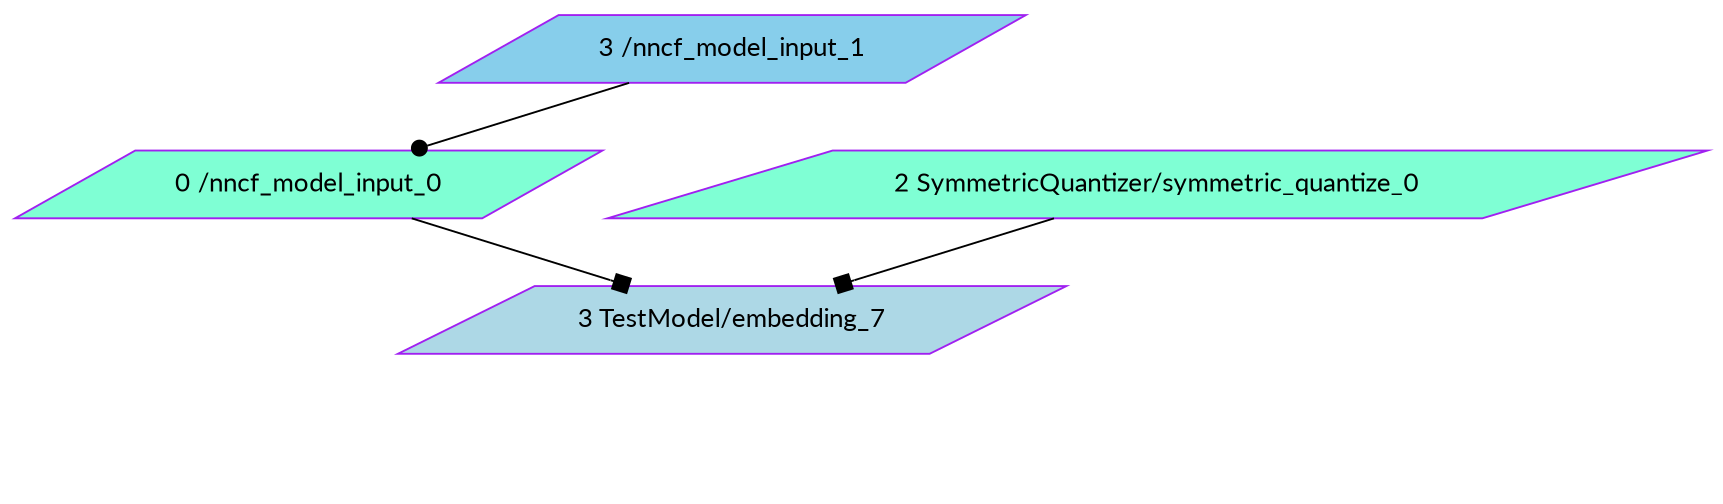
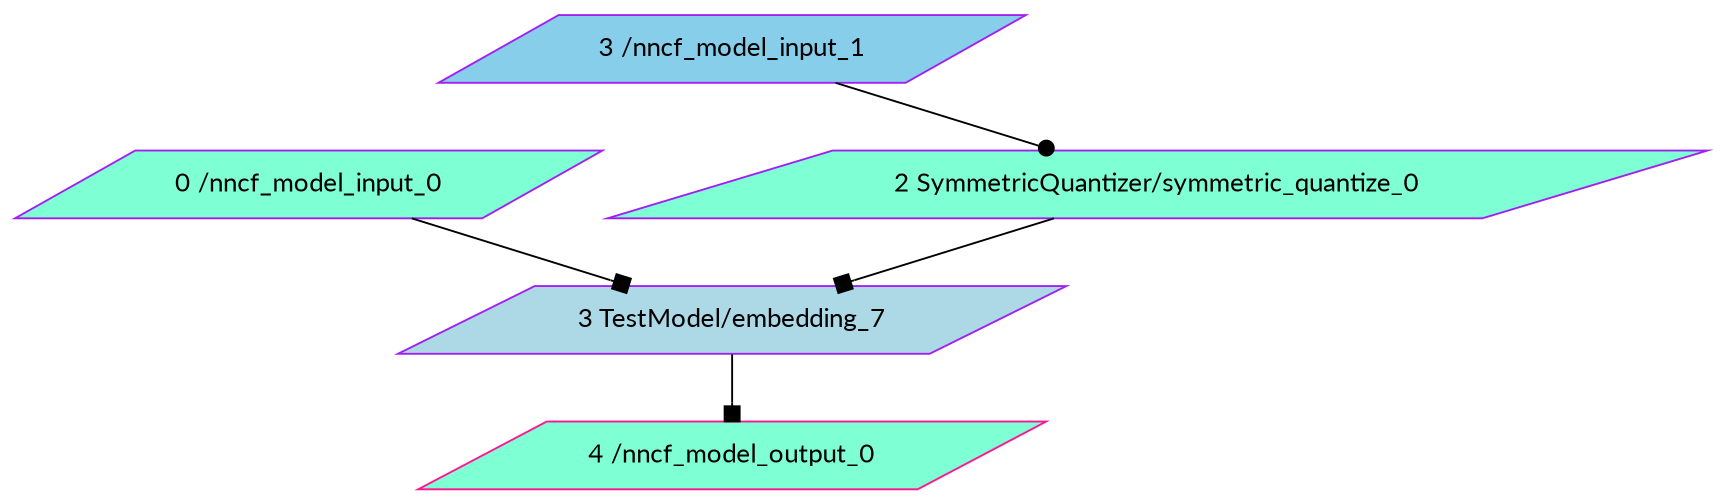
  strict digraph {
    fontname=Lato
    node [color=purple fillcolor=aquamarine fontname=Lato shape=parallelogram style=filled type=nncf_model_input]
    edge [arrowhead=box fontname=Lato]
    n1 [fillcolor=lightblue label="3 TestModel/embedding_7" type=embedding]
    "0 /nncf_model_input_0"
+   "4 /nncf_model_output_0" [color=deeppink type=nncf_model_output]
    n4 [fillcolor=skyblue label="3 /nncf_model_input_1"]
    "2 SymmetricQuantizer/symmetric_quantize_0" [type=symmetric_quantize]
+   n1 -> "4 /nncf_model_output_0"
    "0 /nncf_model_input_0" -> n1
-   n4 -> "0 /nncf_model_input_0" [arrowhead=dot]
+   n4 -> "2 SymmetricQuantizer/symmetric_quantize_0" [arrowhead=dot]
    "2 SymmetricQuantizer/symmetric_quantize_0" -> n1
  }
